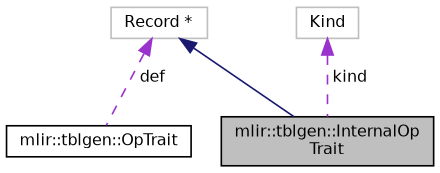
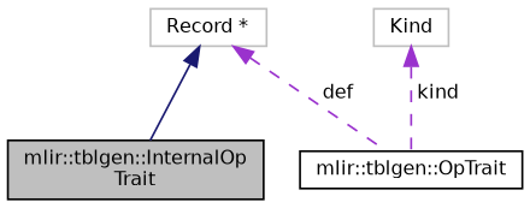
  digraph {
    node [color=black fontname=Helvetica fontsize=10 shape=record]
    edge [color=darkorchid3 dir=back fontname=Helvetica fontsize=10 labelfontname=Helvetica labelfontsize=10 style=dashed]
    n1 [fillcolor=grey75 fontcolor=black height=0.2 label="mlir::tblgen::InternalOp\lTrait" style=filled width=0.4]
    n2 [height=0.2 label="mlir::tblgen::OpTrait" width=0.4]
    n3 [color=grey75 height=0.2 label="Record *" width=0.4]
    n4 [color=grey75 height=0.2 label=Kind width=0.4]
    n3 -> n1 [color=midnightblue style=solid]
    n3 -> n2 [label=" def"]
-   n4 -> n1 [label=" kind"]
+   n4 -> n2 [label=" kind"]
  }
